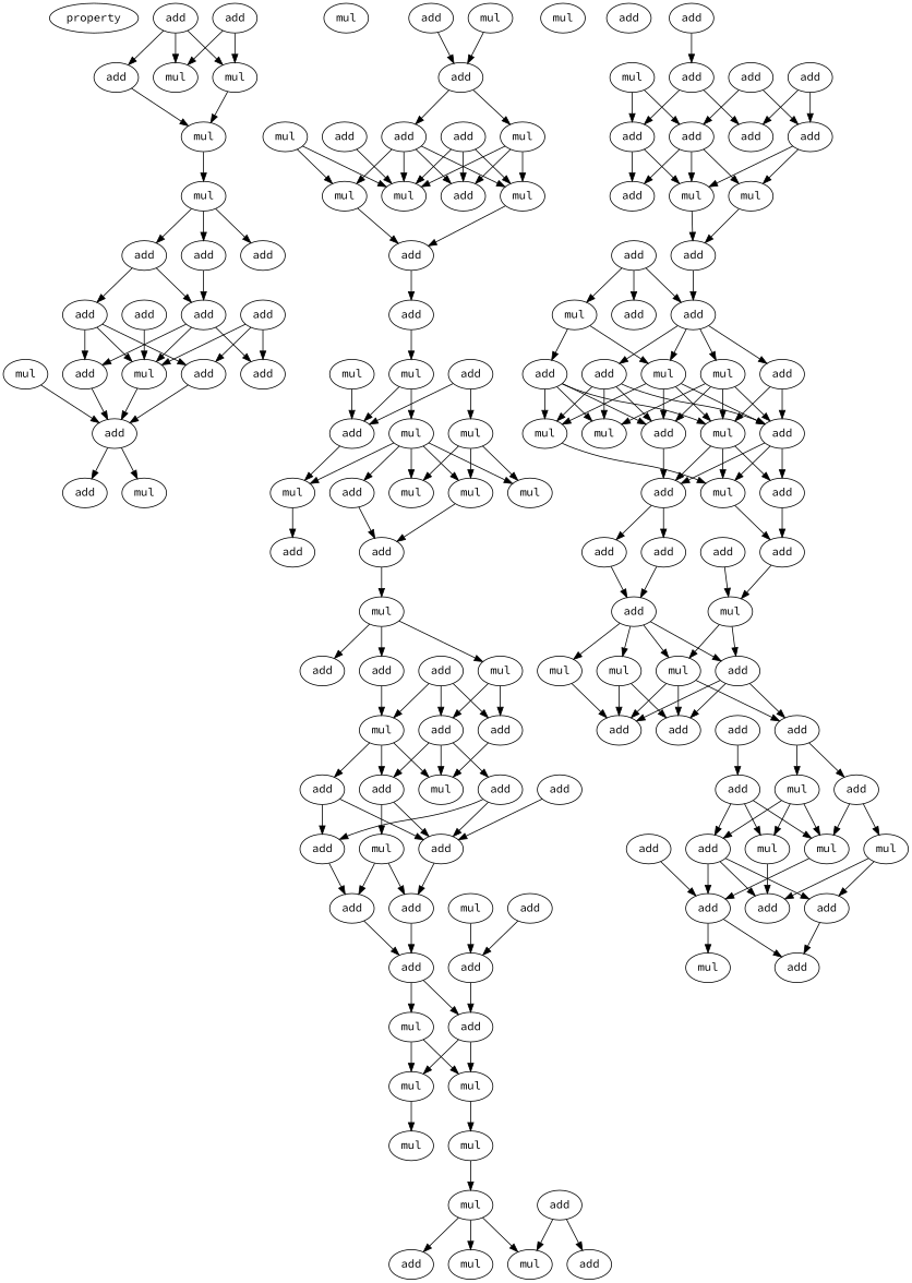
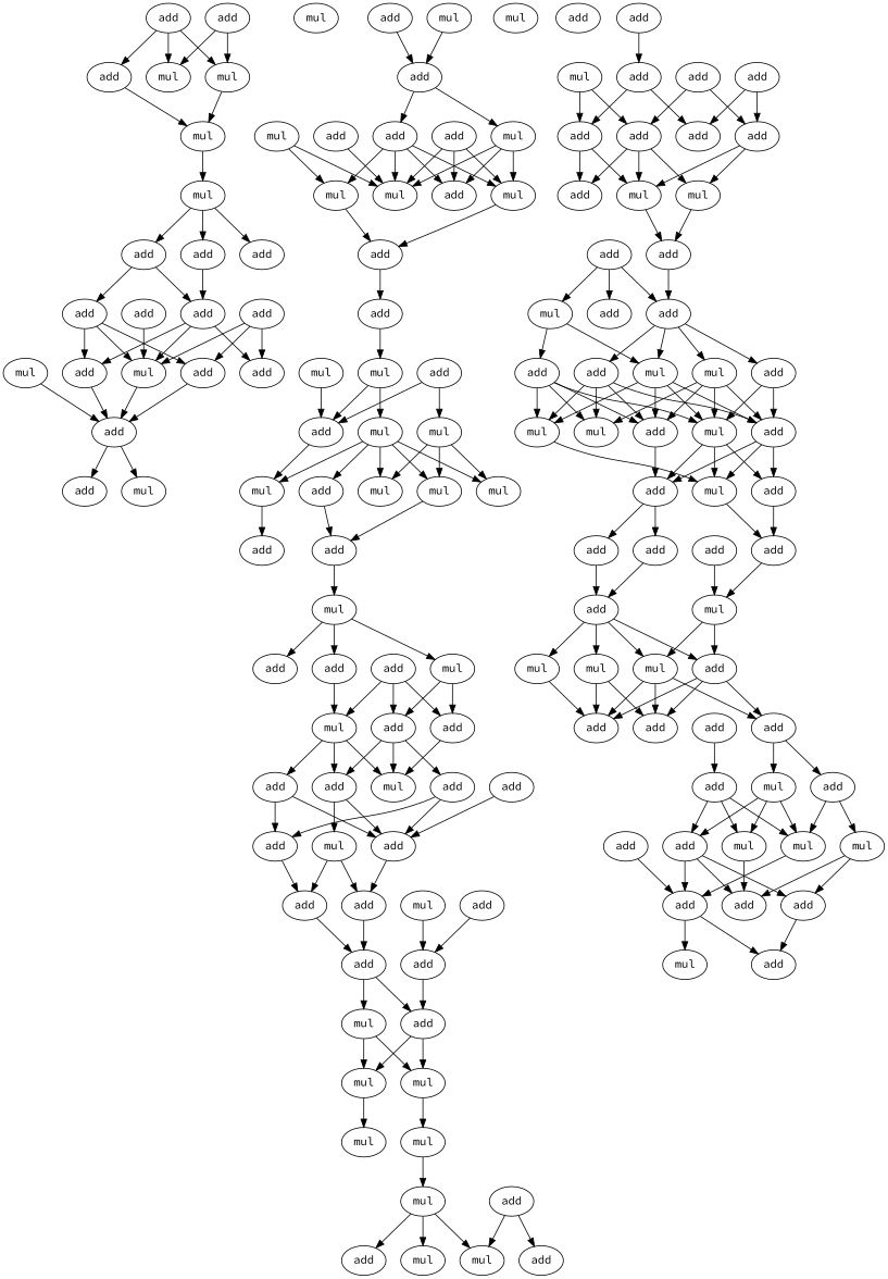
  digraph {
    fontname="Source Code Pro"
    node [fontcolor=black fontname="Source Code Pro"]
    edge [fontname="Source Code Pro"]
-   property [lf=1.7 mul=2]
    n2 [label=add]
    n3 [label=mul]
    n4 [label=mul]
    n5 [label=add]
    n6 [label=add]
    n7 [label=mul]
    n8 [label=mul]
    n9 [label=add]
    n10 [label=add]
    n11 [label=add]
    n12 [label=add]
    n13 [label=add]
    n14 [label=mul]
    n15 [label=add]
    n16 [label=mul]
    n17 [label=add]
    n18 [label=add]
    n19 [label=add]
    n20 [label=add]
    n21 [label=add]
    n22 [label=mul]
    n23 [label=add]
    n24 [label=mul]
    n25 [label=add]
    n26 [label=add]
    n27 [label=mul]
    n28 [label=mul]
    n29 [label=add]
    n30 [label=mul]
    n31 [label=mul]
    n32 [label=add]
    n33 [label=mul]
    n34 [label=mul]
    n35 [label=mul]
    n36 [label=add]
    n37 [label=add]
    n38 [label=add]
    n39 [label=add]
    n40 [label=mul]
    n41 [label=add]
    n42 [label=mul]
    n43 [label=add]
    n44 [label=mul]
    n45 [label=mul]
    n46 [label=mul]
    n47 [label=mul]
    n48 [label=mul]
    n49 [label=mul]
    n50 [label=add]
    n51 [label=add]
    n52 [label=add]
    n53 [label=mul]
    n54 [label=mul]
    n55 [label=add]
    n56 [label=add]
    n57 [label=add]
    n58 [label=add]
    n59 [label=mul]
    n60 [label=add]
    n61 [label=mul]
    n62 [label=add]
    n63 [label=add]
    n64 [label=add]
    n65 [label=add]
    n66 [label=add]
    n67 [label=add]
    n68 [label=mul]
    n69 [label=add]
    n70 [label=add]
    n71 [label=mul]
    n72 [label=add]
    n73 [label=add]
    n74 [label=add]
    n75 [label=mul]
    n76 [label=add]
    n77 [label=mul]
    n78 [label=mul]
    n79 [label=mul]
    n80 [label=mul]
    n81 [label=mul]
    n82 [label=add]
    n83 [label=mul]
    n84 [label=mul]
    n85 [label=add]
    n86 [label=add]
    n87 [label=add]
    n88 [label=add]
    n89 [label=add]
    n90 [label=add]
    n91 [label=add]
    n92 [label=add]
    n93 [label=mul]
    n94 [label=add]
    n95 [label=add]
    n96 [label=add]
    n97 [label=mul]
    n98 [label=add]
    n99 [label=mul]
    n100 [label=add]
    n101 [label=add]
    n102 [label=add]
    n103 [label=add]
    n104 [label=mul]
    n105 [label=add]
    n106 [label=mul]
    n107 [label=mul]
    n108 [label=add]
    n109 [label=add]
    n110 [label=mul]
    n111 [label=add]
    n112 [label=mul]
    n113 [label=add]
    n114 [label=mul]
    n115 [label=mul]
    n116 [label=add]
    n117 [label=add]
    n118 [label=add]
    n119 [label=add]
    n120 [label=add]
    n121 [label=mul]
    n122 [label=add]
    n123 [label=add]
    n124 [label=mul]
    n125 [label=add]
    n126 [label=mul]
    n127 [label=mul]
    n128 [label=add]
    n129 [label=add]
    n130 [label=add]
    n131 [label=add]
    n132 [label=add]
    n133 [label=add]
    n134 [label=mul]
    n135 [label=mul]
    n136 [label=mul]
    n137 [label=add]
    n138 [label=mul]
    n139 [label=add]
    n140 [label=add]
    n141 [label=add]
    n142 [label=add]
    n143 [label=add]
    n144 [label=mul]
    n2 -> n3
    n2 -> n4
    n2 -> n5
    n3 -> n7
    n5 -> n7
    n6 -> n3
    n6 -> n4
    n7 -> n8
    n8 -> n9
    n8 -> n10
    n8 -> n11
    n9 -> n12
    n11 -> n12
    n11 -> n13
    n12 -> n16
    n12 -> n18
    n12 -> n19
    n13 -> n16
    n13 -> n17
    n13 -> n18
    n15 -> n16
    n16 -> n21
    n17 -> n21
    n18 -> n21
    n20 -> n16
    n20 -> n17
    n20 -> n19
    n21 -> n23
    n21 -> n24
    n22 -> n21
    n25 -> n26
    n26 -> n29
    n26 -> n30
    n27 -> n26
    n29 -> n31
    n29 -> n32
    n29 -> n33
    n29 -> n34
    n30 -> n32
    n30 -> n33
    n30 -> n34
    n31 -> n38
    n34 -> n38
    n35 -> n31
    n35 -> n33
    n36 -> n33
    n37 -> n32
    n37 -> n33
    n37 -> n34
    n38 -> n39
    n39 -> n40
    n40 -> n43
    n40 -> n45
    n41 -> n42
    n41 -> n43
    n42 -> n46
    n42 -> n48
    n42 -> n49
    n43 -> n47
    n44 -> n43
    n45 -> n46
    n45 -> n47
    n45 -> n48
    n45 -> n49
    n45 -> n50
    n46 -> n51
    n47 -> n52
    n50 -> n51
    n51 -> n53
    n53 -> n54
    n53 -> n55
    n53 -> n56
    n54 -> n57
    n54 -> n58
    n56 -> n59
    n57 -> n61
    n58 -> n61
    n58 -> n62
    n58 -> n64
    n59 -> n61
    n59 -> n62
    n59 -> n63
    n60 -> n57
    n60 -> n58
    n60 -> n59
    n62 -> n66
    n62 -> n68
    n63 -> n66
    n63 -> n67
    n64 -> n66
    n64 -> n67
    n65 -> n66
    n66 -> n70
    n67 -> n69
    n68 -> n69
    n68 -> n70
    n69 -> n73
    n70 -> n73
    n71 -> n72
    n72 -> n76
    n73 -> n75
    n73 -> n76
    n74 -> n72
    n75 -> n77
    n75 -> n78
    n76 -> n77
    n76 -> n78
    n77 -> n79
    n78 -> n80
    n80 -> n81
    n81 -> n82
    n81 -> n83
    n81 -> n84
    n85 -> n84
    n85 -> n86
    n88 -> n89
    n89 -> n94
    n89 -> n96
    n90 -> n91
    n90 -> n92
    n91 -> n97
    n91 -> n98
    n91 -> n99
    n92 -> n97
    n92 -> n99
    n93 -> n91
    n93 -> n94
    n94 -> n97
    n94 -> n98
    n95 -> n92
    n95 -> n96
    n97 -> n100
    n99 -> n100
    n100 -> n103
    n101 -> n102
    n101 -> n103
    n101 -> n104
    n103 -> n105
    n103 -> n106
    n103 -> n107
    n103 -> n108
    n104 -> n106
    n104 -> n109
    n105 -> n110
    n105 -> n111
    n105 -> n112
    n105 -> n113
    n106 -> n110
    n106 -> n111
    n106 -> n113
    n106 -> n114
    n107 -> n111
    n107 -> n112
    n107 -> n113
    n107 -> n114
    n108 -> n111
    n108 -> n114
    n109 -> n110
    n109 -> n112
    n109 -> n113
    n109 -> n114
    n110 -> n115
    n111 -> n115
    n111 -> n116
    n111 -> n117
    n113 -> n116
    n114 -> n115
    n114 -> n116
    n114 -> n117
    n115 -> n118
    n116 -> n119
    n116 -> n120
    n117 -> n118
    n118 -> n121
    n119 -> n122
    n120 -> n122
    n121 -> n124
    n121 -> n125
    n122 -> n124
    n122 -> n125
    n122 -> n126
    n122 -> n127
    n123 -> n121
    n124 -> n128
    n124 -> n129
    n124 -> n130
    n125 -> n128
    n125 -> n129
    n125 -> n130
    n126 -> n128
    n127 -> n128
    n127 -> n129
    n130 -> n133
    n130 -> n134
    n131 -> n132
    n132 -> n136
    n132 -> n137
    n132 -> n138
    n133 -> n135
    n133 -> n136
    n134 -> n136
    n134 -> n137
    n134 -> n138
    n135 -> n140
    n135 -> n141
    n136 -> n139
    n137 -> n139
    n137 -> n140
    n137 -> n141
    n138 -> n141
    n139 -> n143
    n139 -> n144
    n140 -> n143
    n142 -> n139
  }
